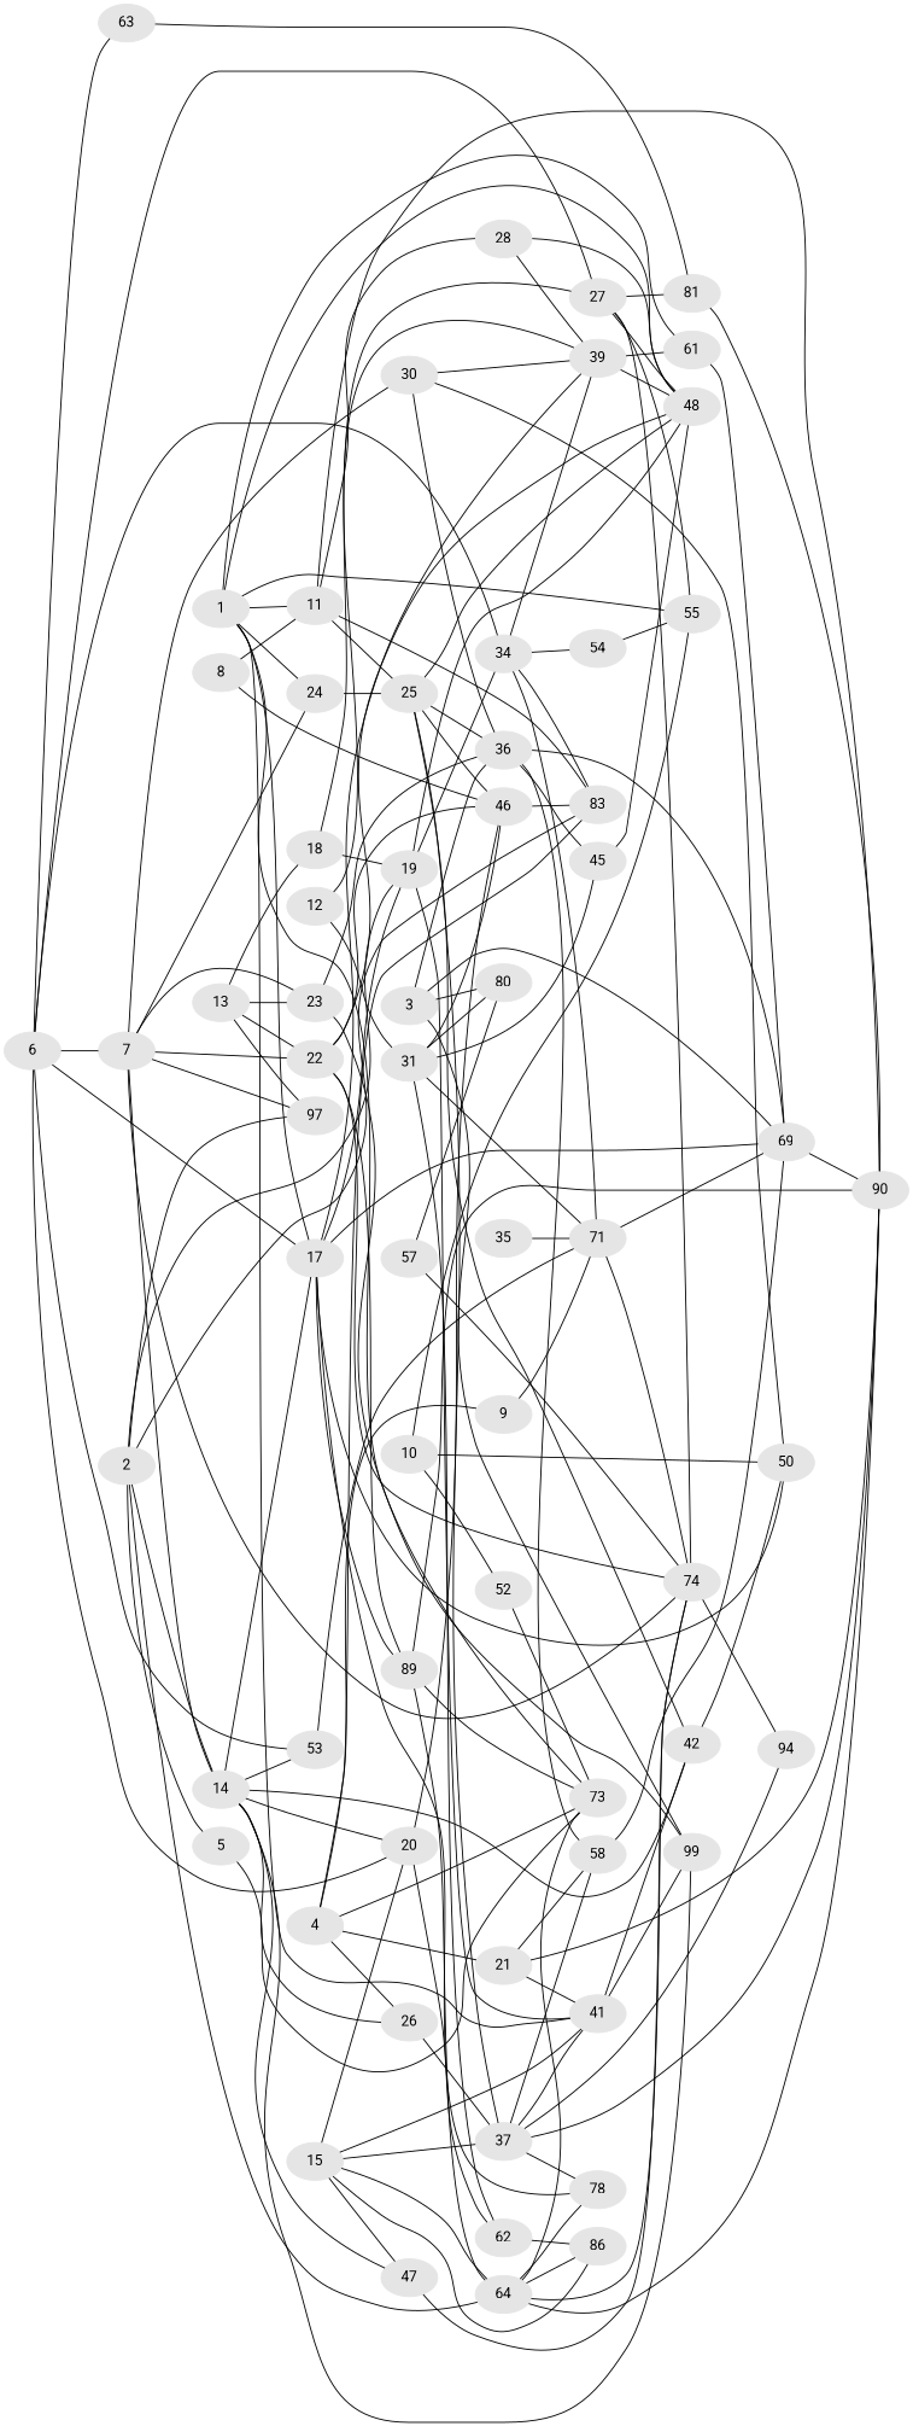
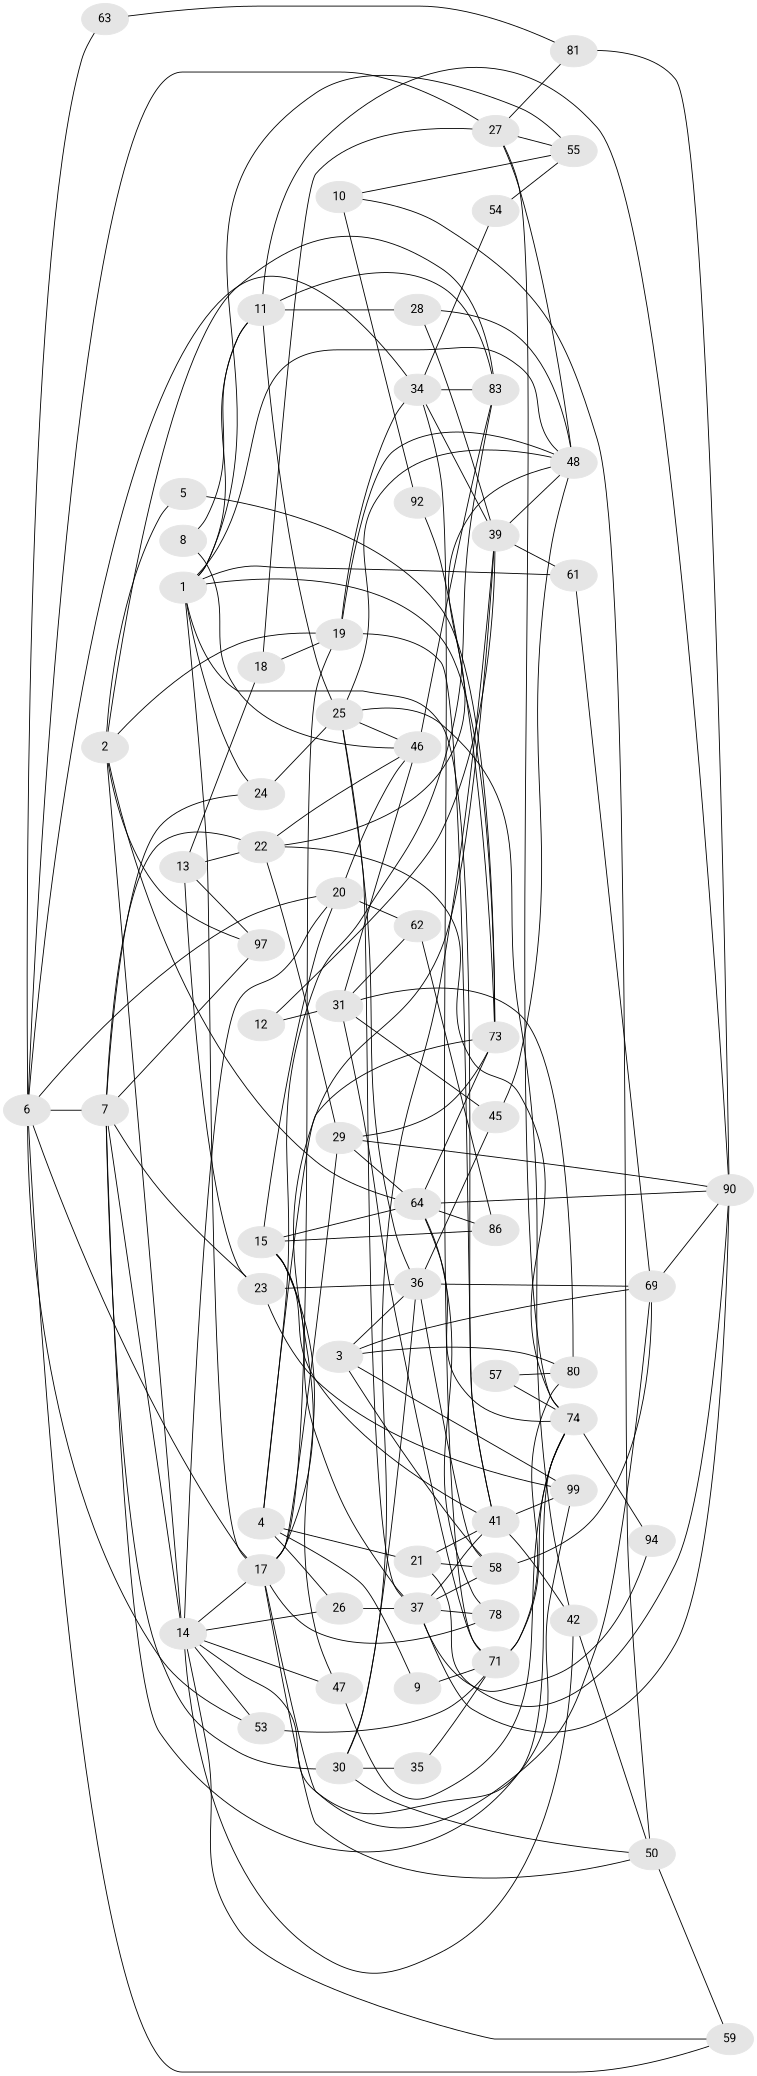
  graph {
    fontname=Roboto
    rankdir=LR
    node [color=gray90 fontname=Roboto style=filled]
    edge [fontname=Roboto]
    1 [super="+82"]
    11 [super="+70"]
    17 [super="+85"]
    24
    41 [super="+65"]
    48 [super="+56"]
    55
    61
    73 [super="+84"]
    83
    25 [super="+40"]
    28 [super="+96"]
    90 [super="+100"]
    19
    69 [super="+88"]
    50 [super="+92"]
    39 [super="+51"]
-   29 [super="+60" label=89]
+   29 [super="+60"]
    78
    99
    42
    2 [super="+79"]
    5
    14 [super="+16"]
    64 [super="+72"]
    97
    26
    20 [super="+68"]
    53
+   59
    47
    34 [super="+43"]
    74 [super="+87"]
    86
    3 [super="+89"]
    36 [super="+66"]
    58 [super="+67"]
    80
    45
    4 [super="+32"]
    9
    21
    71 [super="+75"]
    37 [super="+38"]
    6 [super="+93"]
    7 [super="+98"]
    27 [super="+95"]
    63
    22 [super="+91"]
    23 [super="+49"]
    30
    46 [super="+77"]
    62
    81
    54
    35
    94
    8
    10 [super="+44"]
-   52
+   52 [label=92]
    31 [super="+76"]
    12
    13
    18
    15 [super="+33"]
    57
    1 -- 11
    1 -- 17
    1 -- 24
    1 -- 41
    1 -- 48
    1 -- 55
    1 -- 61
    1 -- 73
    11 -- 83
    11 -- 25
    11 -- 28
    11 -- 90
    17 -- 19
    17 -- 69
    17 -- 50
    17 -- 39
    17 -- 29
    17 -- 78
    24 -- 25
    41 -- 99
    41 -- 42
    61 -- 69
    25 -- 48
    25 -- 42
    25 -- 36
    25 -- 37 [weight=2]
    25 -- 46
    28 -- 48
    28 -- 39
    19 -- 41
    19 -- 48
    19 -- 34
    69 -- 90
+   50 -- 59
    39 -- 48 [weight=2]
    39 -- 61
    29 -- 73
    29 -- 90
    29 -- 64
    42 -- 50
    2 -- 83
    2 -- 19
    2 -- 5
    2 -- 14
    2 -- 64
    2 -- 97
    5 -- 73
    14 -- 17
    14 -- 99
    14 -- 42
    14 -- 26
    14 -- 20
    14 -- 53
+   14 -- 59
    14 -- 47
    64 -- 73
    64 -- 90
    64 -- 78
    64 -- 74 [weight=2]
    64 -- 86
    26 -- 37
    20 -- 46
    20 -- 62
    53 -- 71
    47 -- 74
    34 -- 83
    34 -- 39
    34 -- 71
    34 -- 54
    74 -- 94
    3 -- 69
    3 -- 99
    3 -- 36
+   3 -- 58
    3 -- 80
    36 -- 69
    36 -- 58
    36 -- 45
    58 -- 69
    45 -- 48
    4 -- 73
    4 -- 83
    4 -- 26
    4 -- 9
    4 -- 21
    9 -- 71
    21 -- 41
    21 -- 90
    21 -- 58
    71 -- 74
-   71 -- 69 [weight=2]
+   71 -- 80 [weight=2]
    37 -- 41
    37 -- 90
    37 -- 78
    37 -- 58
    37 -- 94
    6 -- 17
    6 -- 20
    6 -- 53
+   6 -- 59
    6 -- 34
    6 -- 7 [weight=2]
    6 -- 27
    6 -- 63
    7 -- 24
    7 -- 14
    7 -- 97
    7 -- 74
    7 -- 22
    7 -- 23
    7 -- 30
    27 -- 48
    27 -- 55
    27 -- 74
    27 -- 81
    63 -- 81
    22 -- 48
    22 -- 29
    22 -- 74
    22 -- 46
    23 -- 99
    23 -- 36
    30 -- 50
    30 -- 39
    30 -- 36
+   30 -- 35
    46 -- 83
    62 -- 86
    81 -- 90
    54 -- 55
    35 -- 71
    8 -- 11
    8 -- 46
    10 -- 55
    10 -- 50 [weight=2]
    10 -- 52
    52 -- 73
    31 -- 80
    31 -- 45
    31 -- 71
    31 -- 46
    31 -- 62
    12 -- 39
    12 -- 31
    13 -- 97
    13 -- 22
    13 -- 23
    13 -- 18
    18 -- 19
    18 -- 27
    15 -- 41
    15 -- 64
    15 -- 20
    15 -- 47
    15 -- 86
    15 -- 37
    57 -- 74
    57 -- 80
  }
